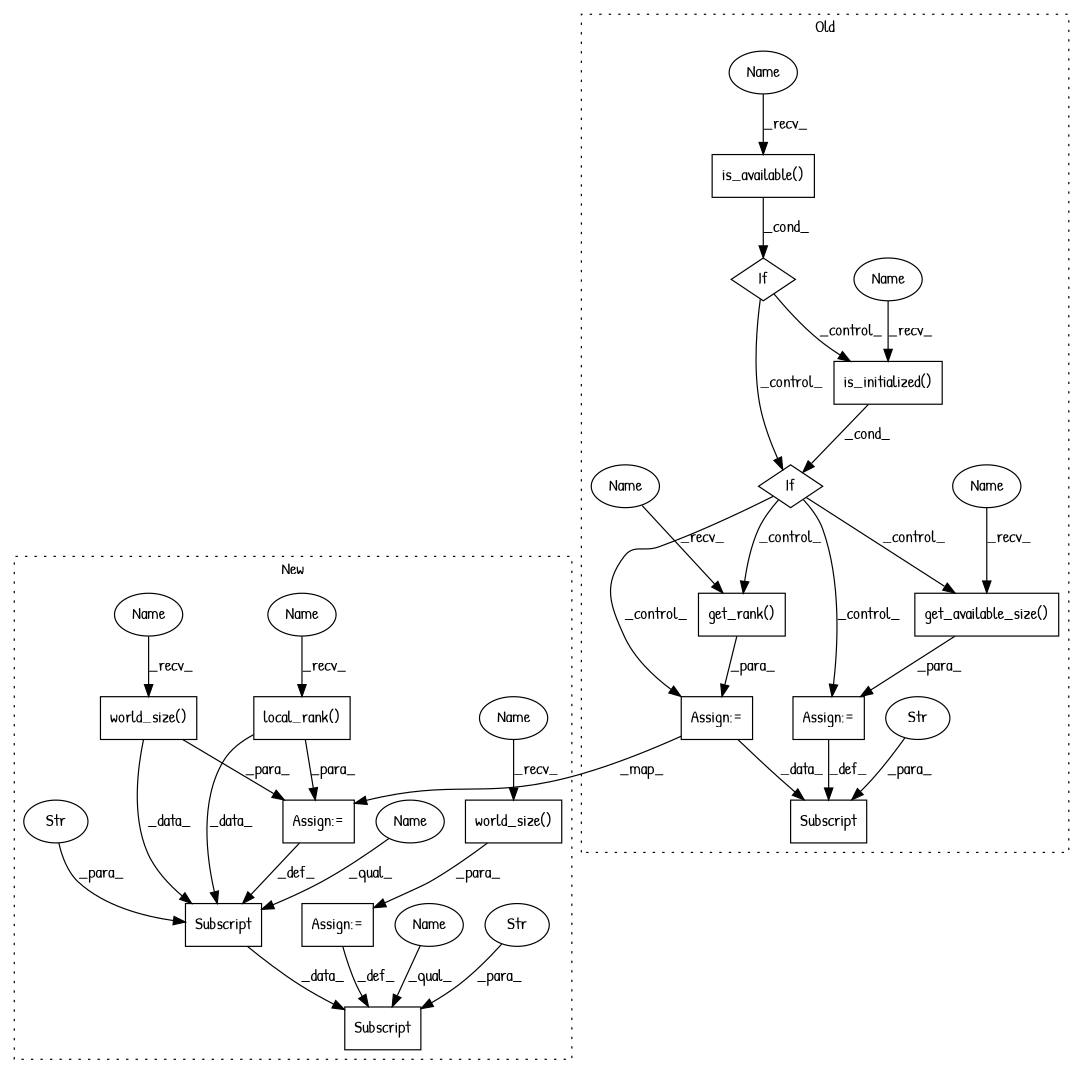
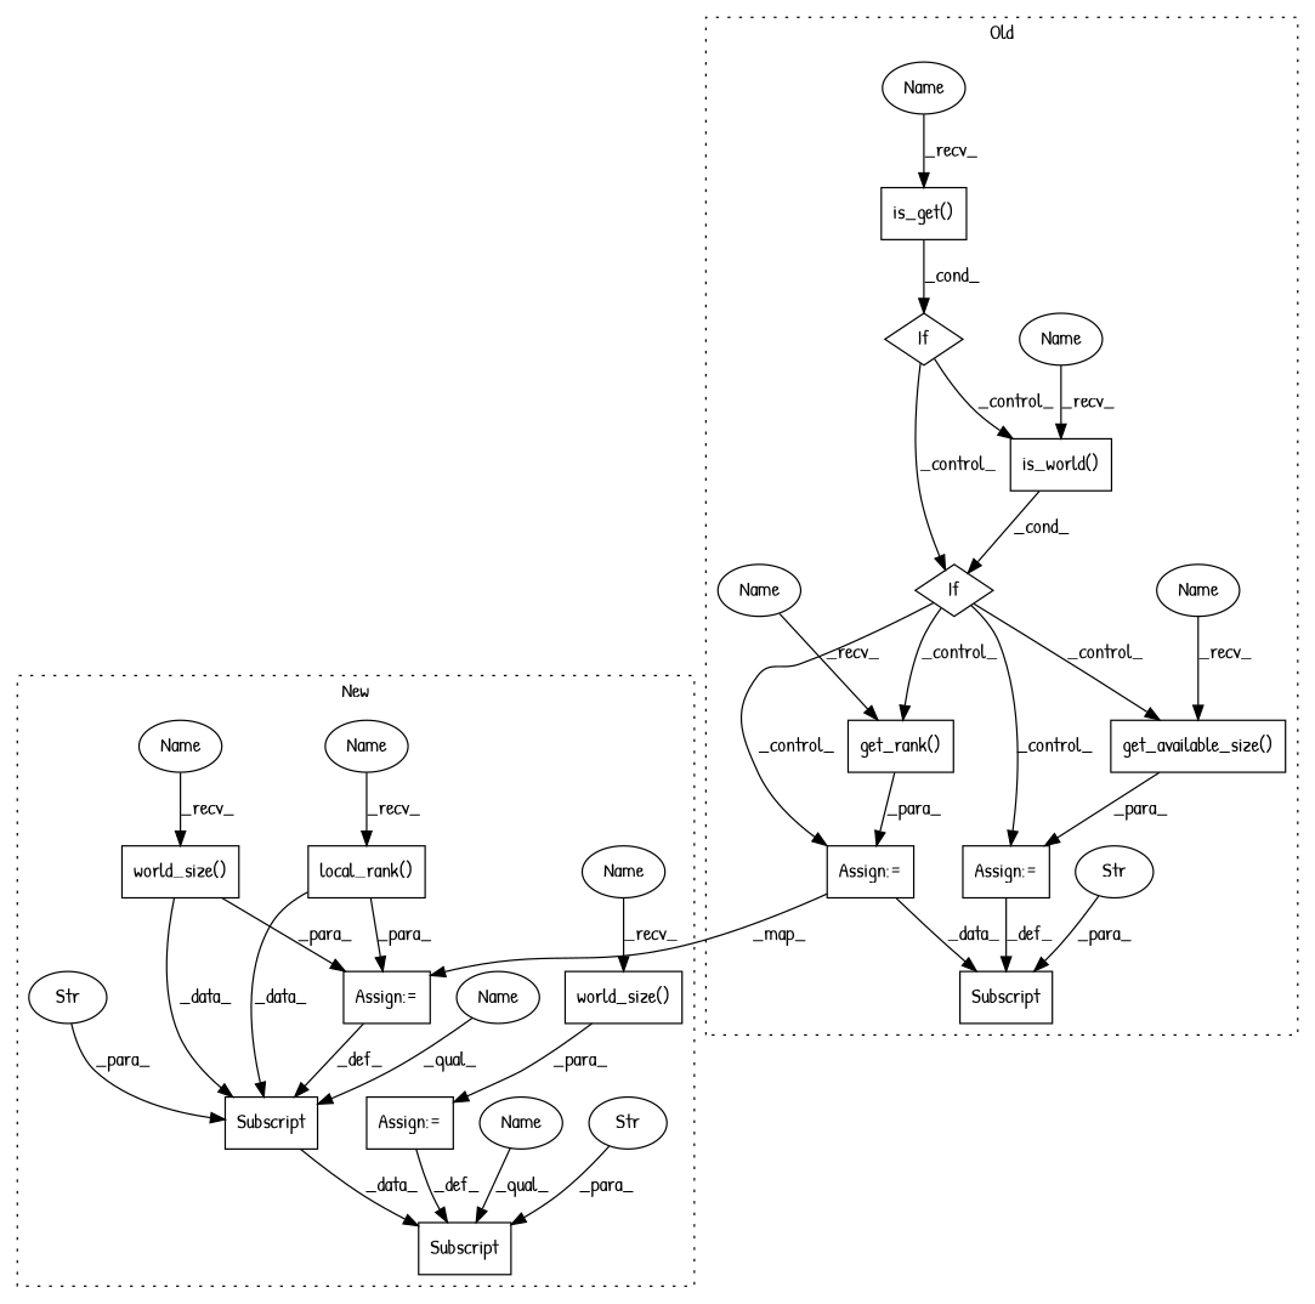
  digraph {
    fontname="Patrick Hand"
    node [a=87 fontname="Patrick Hand" l=4 s=7324 shape=box]
    edge [fontname="Patrick Hand"]
-   n1 [a=75 l=21 label="is_initialized()"]
+   n1 [a=75 l=21 label="is_world()"]
    n2 [a=96 l=3 label=If s=7321 shape=diamond]
-   n3 [a=75 l=19 label="is_available()" s=7288]
+   n3 [a=75 l=19 label="is_get()" s=7288]
    n4 [a=96 l=3 label=If s=7285 shape=diamond]
    n5 [a=75 l=15 label="get_rank()" s=7379]
    n6 [a=63 l="19,0" label=Subscript s="7411,0"]
    n7 [a=66 l=12 label=Str s=7417 shape=ellipse]
    n8 [a=75 l=21 label="get_available_size()" s=7433]
    n9 [a=68 l=3 label="Assign:=" s=7430]
    n10 [a=68 l=3 label="Assign:=" s=7376]
    n11 [label=Name s=7379 shape=ellipse]
    n12 [label=Name shape=ellipse]
    n13 [label=Name s=7288 shape=ellipse]
    n14 [label=Name s=7433 shape=ellipse]
    n15 [a=63 l="19,0" label=Subscript s="7392,0"]
    n16 [a=75 l=17 label="local_rank()" s=7318]
    n17 [a=63 l="19,0" label=Subscript s="7436,0"]
    n18 [a=66 l=12 label=Str s=7442 shape=ellipse]
    n19 [a=66 l=12 label=Str s=7398 shape=ellipse]
    n20 [a=75 l=17 label="world_size()" s=7366]
    n21 [a=75 l=17 label="world_size()" s=7458]
    n22 [a=68 l=3 label="Assign:=" s=7455]
    n23 [a=68 l=3 label="Assign:=" s=7411]
    n24 [l=5 label=Name s=7436 shape=ellipse]
    n25 [l=5 label=Name s=7392 shape=ellipse]
    n26 [label=Name s=7458 shape=ellipse]
    n27 [label=Name s=7366 shape=ellipse]
    n28 [label=Name s=7318 shape=ellipse]
    subgraph cluster_1 {
      label=Old
      style=dotted
      n1
      n2
      n3
      n4
      n5
      n6
      n7
      n8
      n9
      n10
      n11
      n12
      n13
      n14
    }
    subgraph cluster_2 {
      label=New
      style=dotted
      n15
      n16
      n17
      n18
      n19
      n20
      n21
      n22
      n23
      n24
      n25
      n26
      n27
      n28
    }
    n1 -> n2 [label=_cond_]
    n2 -> n5 [label=_control_]
    n2 -> n8 [label=_control_]
    n2 -> n9 [label=_control_]
    n2 -> n10 [label=_control_]
    n3 -> n4 [label=_cond_]
    n4 -> n1 [label=_control_]
    n4 -> n2 [label=_control_]
    n5 -> n10 [label=_para_]
    n7 -> n6 [label=_para_]
    n8 -> n9 [label=_para_]
    n9 -> n6 [label=_def_]
    n10 -> n6 [label=_data_]
    n10 -> n23 [label=_map_]
    n11 -> n5 [label=_recv_]
    n12 -> n1 [label=_recv_]
    n13 -> n3 [label=_recv_]
    n14 -> n8 [label=_recv_]
    n15 -> n17 [label=_data_]
    n16 -> n15 [label=_data_]
    n16 -> n23 [label=_para_]
    n18 -> n17 [label=_para_]
    n19 -> n15 [label=_para_]
    n20 -> n15 [label=_data_]
    n20 -> n23 [label=_para_]
    n21 -> n22 [label=_para_]
    n22 -> n17 [label=_def_]
    n23 -> n15 [label=_def_]
    n24 -> n17 [label=_qual_]
    n25 -> n15 [label=_qual_]
    n26 -> n21 [label=_recv_]
    n27 -> n20 [label=_recv_]
    n28 -> n16 [label=_recv_]
  }
